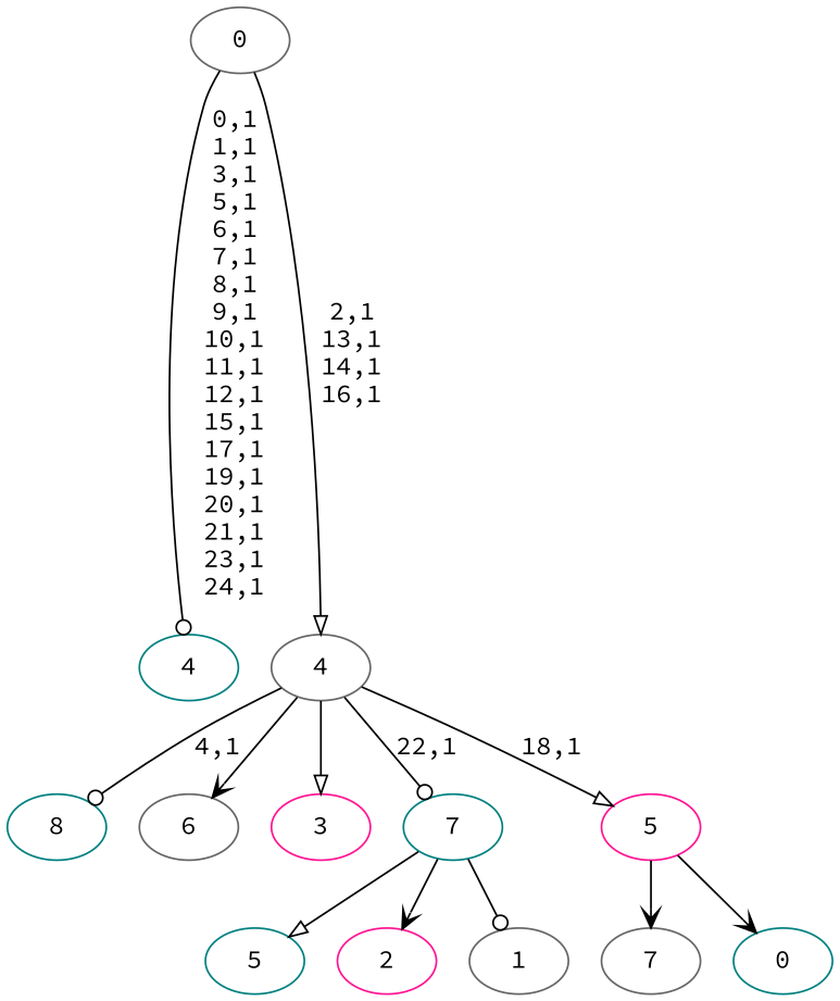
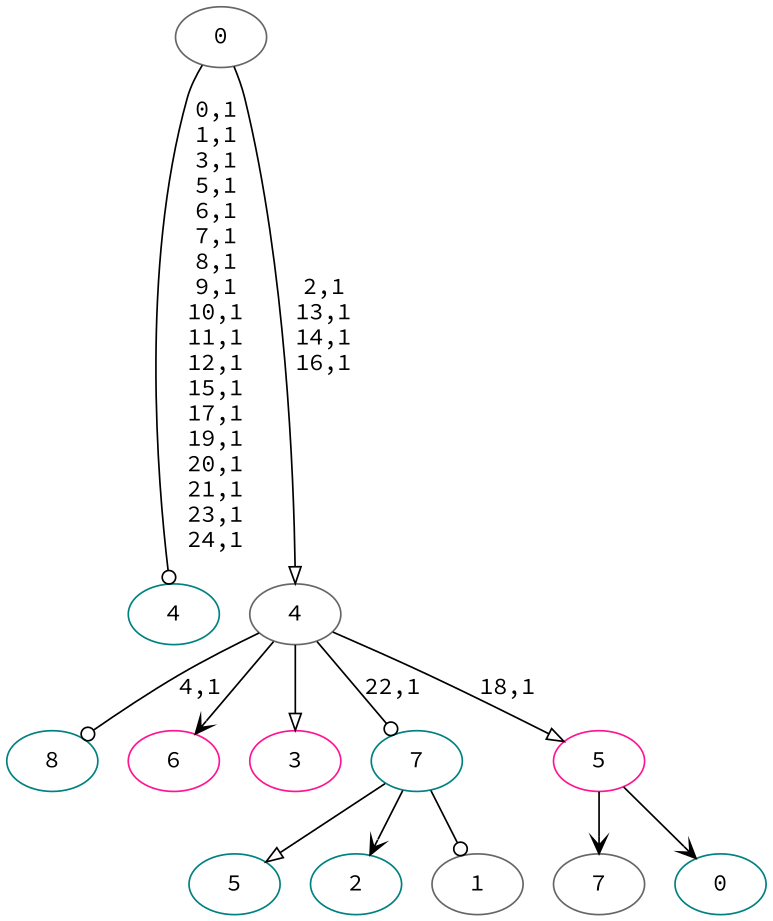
  digraph {
    fontname="Source Code Pro"
    node [color=teal fontname="Source Code Pro"]
    edge [arrowhead=onormal fontname="Source Code Pro"]
    n1 [label=8]
    n2 [color=gray40 label=7]
-   n3 [color=gray40 label=6]
+   n3 [color=deeppink label=6]
    n4 [label=5]
    n5 [label=4]
    n6 [color=deeppink label=3]
-   n7 [color=deeppink label=2]
+   n7 [label=2]
    n8 [color=gray40 label=1]
    7
    n10 [label=0]
    5 [color=deeppink]
    4 [color=gray40]
    0 [color=gray40]
    7 -> n4
    7 -> n7 [arrowhead=vee]
    7 -> n8 [arrowhead=odot]
    5 -> n2 [arrowhead=vee]
    5 -> n10 [arrowhead=vee]
    4 -> n1 [arrowhead=odot label="4,1"]
    4 -> n3 [arrowhead=vee]
    4 -> n6
    4 -> 7 [arrowhead=odot label="22,1"]
    4 -> 5 [label="18,1"]
    0 -> n5 [arrowhead=odot label="0,1\n1,1\n3,1\n5,1\n6,1\n7,1\n8,1\n9,1\n10,1\n11,1\n12,1\n15,1\n17,1\n19,1\n20,1\n21,1\n23,1\n24,1"]
    0 -> 4 [label="2,1\n13,1\n14,1\n16,1"]
  }
